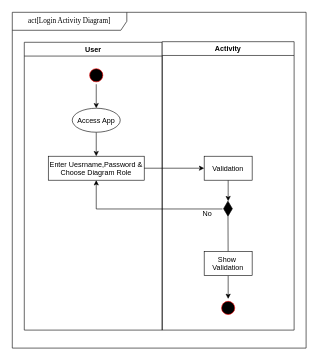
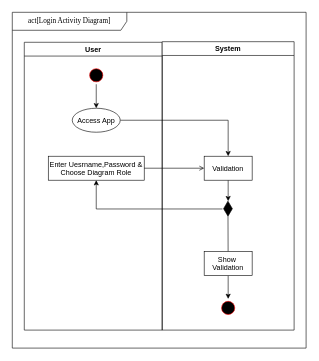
  <mxCell id="0" />
  <mxCell id="1" parent="0" />
  <mxCell id="2" value="act[Login Activity Diagram]" style="shape=umlFrame;whiteSpace=wrap;html=1;rounded=1;shadow=0;comic=0;labelBackgroundColor=none;strokeWidth=1;fontFamily=Verdana;fontSize=12;align=center;width=191;height=30;" vertex="1" parent="1"><mxGeometry x="20" y="20" width="490" height="560" as="geometry" /></mxCell>
  <mxCell id="3" value="User" style="swimlane;whiteSpace=wrap" parent="1" vertex="1"><mxGeometry x="40" y="70" width="230" height="480" as="geometry" /></mxCell>
  <mxCell id="4" style="edgeStyle=orthogonalEdgeStyle;rounded=0;orthogonalLoop=1;jettySize=auto;html=1;exitX=0.5;exitY=1;exitDx=0;exitDy=0;" edge="1" parent="3" source="5" target="7"><mxGeometry relative="1" as="geometry" /></mxCell>
  <mxCell id="5" value="" style="ellipse;shape=startState;fillColor=#000000;strokeColor=#ff0000;" parent="3" vertex="1"><mxGeometry x="105" y="40" width="30" height="30" as="geometry" /></mxCell>
- <mxCell id="6" style="edgeStyle=orthogonalEdgeStyle;rounded=0;orthogonalLoop=1;jettySize=auto;html=1;" edge="1" parent="3" source="7" target="8"><mxGeometry relative="1" as="geometry" /></mxCell>
+ <mxCell id="6" style="edgeStyle=orthogonalEdgeStyle;rounded=0;orthogonalLoop=1;jettySize=auto;html=1;" edge="1" parent="3" source="7" target="11"><mxGeometry relative="1" as="geometry" /></mxCell>
  <mxCell id="7" value="Access App" style="ellipse;" parent="3" vertex="1"><mxGeometry x="80" y="110" width="80" height="40" as="geometry" /></mxCell>
  <mxCell id="8" value="Enter Uesrname,Password &amp;&#10;Choose Diagram Role" style="" parent="3" vertex="1"><mxGeometry x="40" y="190" width="160" height="40" as="geometry" /></mxCell>
- <mxCell id="9" value="Activity" style="swimlane;whiteSpace=wrap" parent="3" vertex="1"><mxGeometry x="230" y="-1" width="220" height="481" as="geometry" /></mxCell>
+ <mxCell id="9" value="System" style="swimlane;whiteSpace=wrap" parent="3" vertex="1"><mxGeometry x="230" y="-1" width="220" height="481" as="geometry" /></mxCell>
  <mxCell id="10" style="edgeStyle=orthogonalEdgeStyle;rounded=0;orthogonalLoop=1;jettySize=auto;html=1;" edge="1" parent="9" source="11"><mxGeometry relative="1" as="geometry"><mxPoint x="110" y="266" as="targetPoint" /></mxGeometry></mxCell>
  <mxCell id="11" value="Validation" style="" vertex="1" parent="9"><mxGeometry x="70" y="191" width="80" height="40" as="geometry" /></mxCell>
  <mxCell id="12" value="" style="endArrow=diamondThin;endFill=1;endSize=24;html=1;rounded=0;entryX=0.606;entryY=0.4;entryDx=0;entryDy=0;entryPerimeter=0;" edge="1" parent="9" source="14"><mxGeometry width="160" relative="1" as="geometry"><mxPoint x="110" y="316" as="sourcePoint" /><mxPoint x="109.626" y="265" as="targetPoint" /></mxGeometry></mxCell>
  <mxCell id="13" style="edgeStyle=orthogonalEdgeStyle;rounded=0;orthogonalLoop=1;jettySize=auto;html=1;exitX=0.5;exitY=1;exitDx=0;exitDy=0;entryX=0.5;entryY=0;entryDx=0;entryDy=0;" edge="1" parent="9" source="14" target="15"><mxGeometry relative="1" as="geometry" /></mxCell>
  <mxCell id="14" value="Show &#10;Validation" style="" vertex="1" parent="9"><mxGeometry x="70" y="350" width="80" height="40" as="geometry" /></mxCell>
  <mxCell id="15" value="" style="ellipse;shape=startState;fillColor=#000000;strokeColor=#ff0000;" vertex="1" parent="9"><mxGeometry x="95" y="429" width="30" height="30" as="geometry" /></mxCell>
- <mxCell id="16" value="No" style="text;html=1;align=center;verticalAlign=middle;resizable=0;points=[];autosize=1;strokeColor=none;fillColor=none;" vertex="1" parent="9"><mxGeometry x="55" y="272" width="40" height="30" as="geometry" /></mxCell>
- <mxCell id="17" style="edgeStyle=orthogonalEdgeStyle;rounded=0;orthogonalLoop=1;jettySize=auto;html=1;entryX=0;entryY=0.5;entryDx=0;entryDy=0;" edge="1" parent="3" source="8" target="11"><mxGeometry relative="1" as="geometry" /></mxCell>
+ <mxCell id="17" style="edgeStyle=orthogonalEdgeStyle;rounded=0;orthogonalLoop=1;jettySize=auto;html=1;entryX=0;entryY=0.5;entryDx=0;entryDy=0;endArrow=open;" edge="1" parent="3" source="8" target="11"><mxGeometry relative="1" as="geometry" /></mxCell>
  <mxCell id="18" value="" style="endArrow=classic;html=1;rounded=0;entryX=0.5;entryY=1;entryDx=0;entryDy=0;" edge="1" parent="3" target="8"><mxGeometry width="50" height="50" relative="1" as="geometry"><mxPoint x="330.429" y="278" as="sourcePoint" /><mxPoint x="97" y="230" as="targetPoint" /><Array as="points"><mxPoint x="120" y="278" /></Array></mxGeometry></mxCell>
